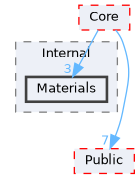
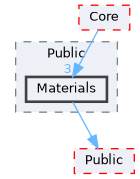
  digraph {
    compound=true
    node [color=red fillcolor="#edf0f7" fontname=Helvetica fontsize=10 shape=box style="filled,dashed"]
    edge [color=steelblue1 fontcolor=steelblue1 fontname=Helvetica fontsize=10 labeldistance=1.5 labelfontname=Helvetica labelfontsize=10]
    n1 [color=grey25 height=0.2 label=Materials style="filled,bold" width=0.4]
    n2 [height=0.2 label=Public width=0.4]
    n3 [height=0.2 label=Core width=0.4]
    subgraph cluster_1 {
      bgcolor="#edf0f7"
      fontname=Helvetica
      fontsize=10
-     label=Internal
+     label=Public
      pencolor=grey50
      style="filled,dashed"
      n1
    }
-   n3 -> n2 [headlabel=7]
+   n1 -> n2 [headlabel=7]
    n3 -> n1 [headlabel=3]
  }
